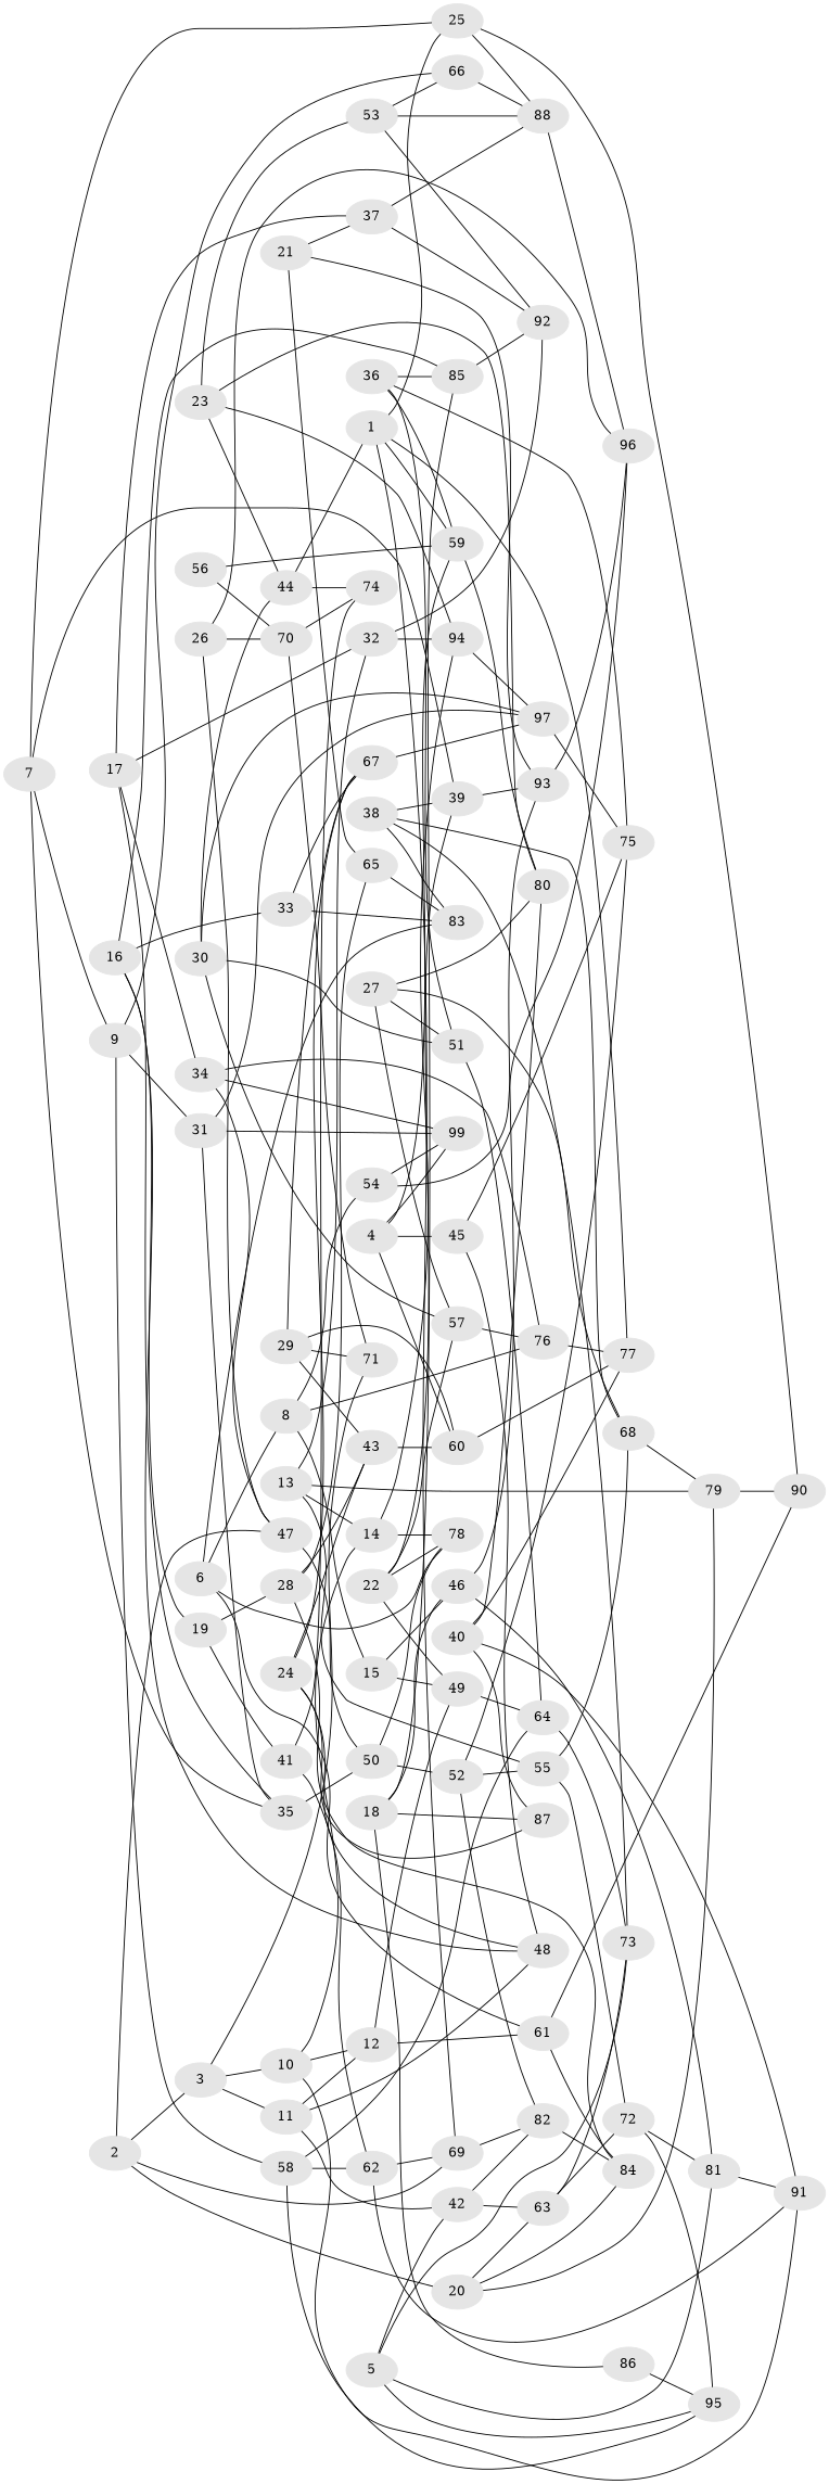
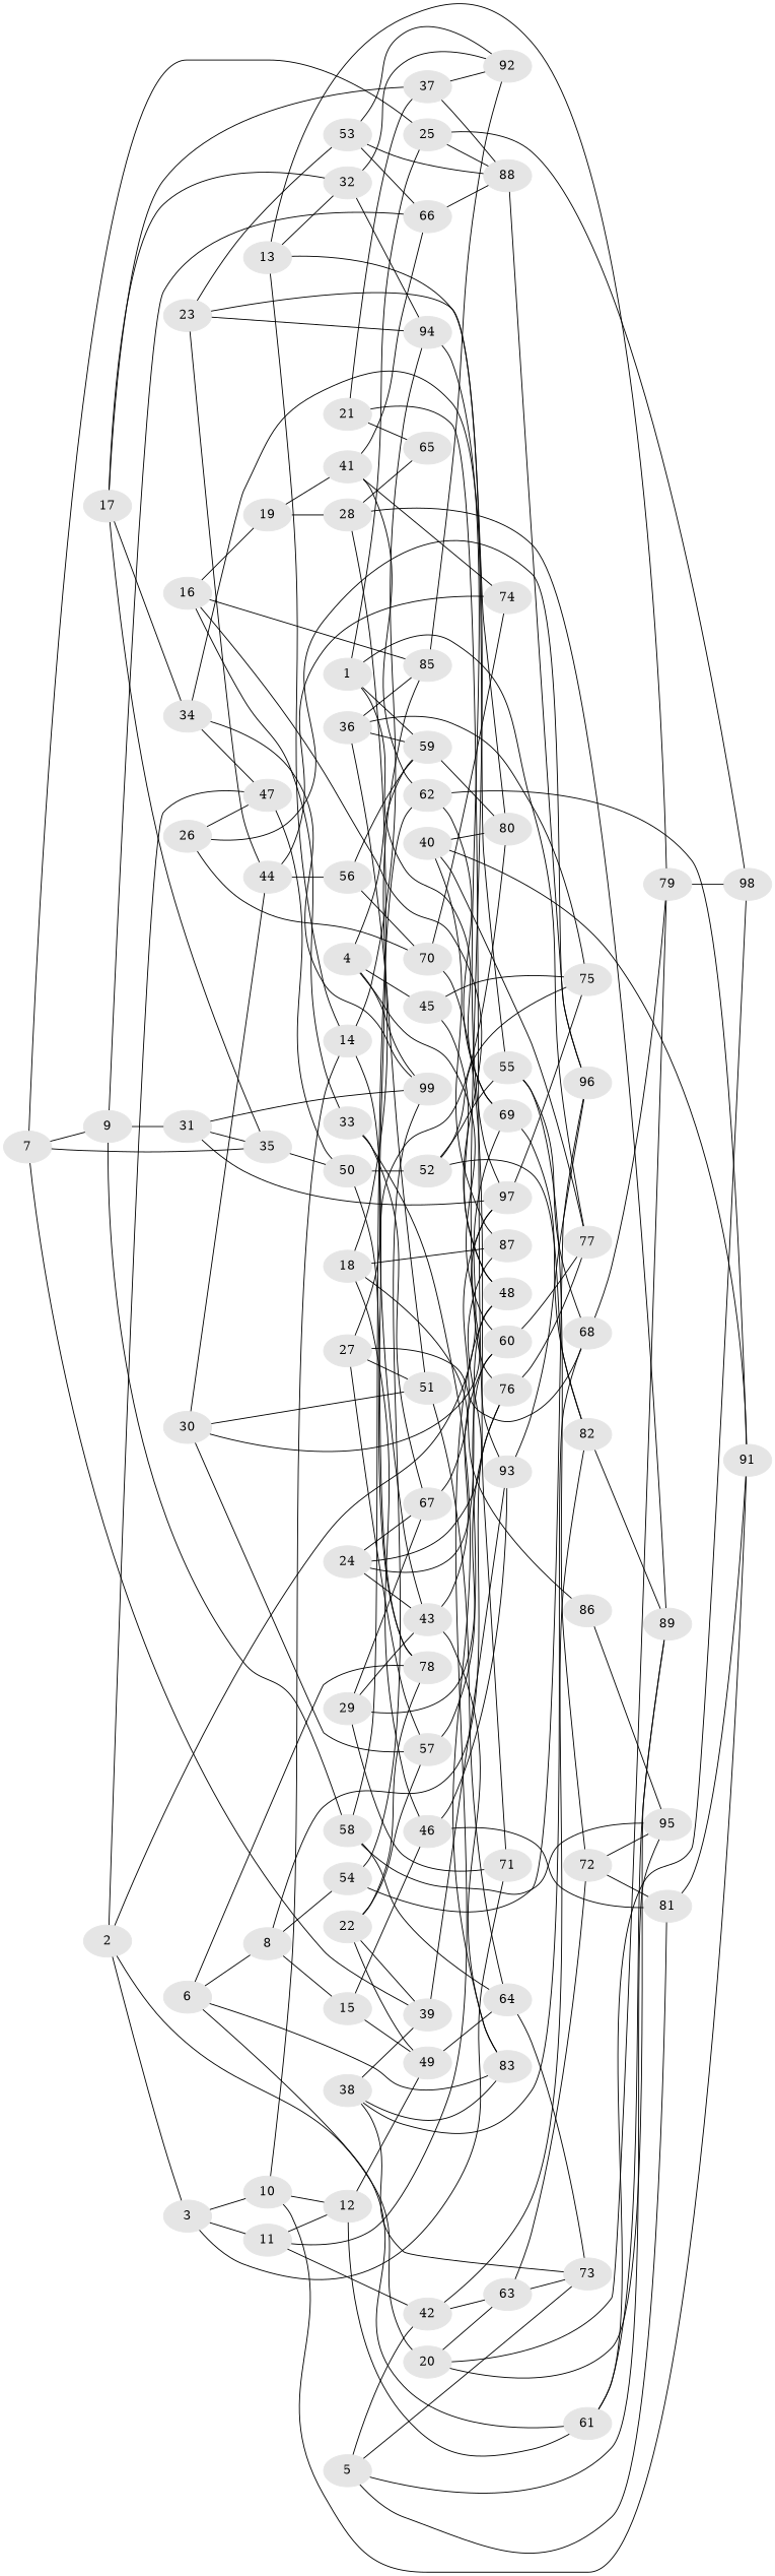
  graph {
    rankdir=LR
    node [color=gray90 style=filled]
    1
    25
    59
    69
    77
    88
-   90
+   90 [label=98]
    80
    82
    2
    3
    20
    47
    10
    11
    71
    79
    63
-   84
+   84 [label=89]
    50
    12
    14
    91
    42
    48
    4
    45
    60
    n29 [label=99]
    75
    5
    73
    81
    95
    6
    8
    61
    78
    83
    15
    54
    76
    7
    9
    35
    39
    31
    58
    66
    93
    49
    46
    96
    97
    62
    64
    94
    13
    32
    55
    92
    68
    72
    56
    70
    16
    19
    33
    85
    28
    41
    67
    17
    34
    37
    18
    86
    87
    65
    43
    74
    21
    22
    57
    23
    44
    53
    24
    26
    27
    51
    29
    30
    52
    36
    38
    40
    1 -- 25
    1 -- 59
    1 -- 69
    1 -- 77
    25 -- 88
    25 -- 90
    59 -- 80
    69 -- 82
    88 -- 96
    82 -- 84
    2 -- 69
    2 -- 3
    2 -- 20
    2 -- 47
    3 -- 10
    3 -- 11
    3 -- 71
    20 -- 79
    20 -- 63
    20 -- 84
    47 -- 50
    10 -- 12
    10 -- 14
    10 -- 91
    11 -- 12
    11 -- 42
    11 -- 48
    79 -- 90
    63 -- 73
    63 -- 72
    50 -- 78
    50 -- 52
    12 -- 61
    12 -- 49
    14 -- 78
    14 -- 94
    42 -- 82
    42 -- 63
    4 -- 59
    4 -- 45
    4 -- 60
    4 -- n29
    45 -- 48
    45 -- 75
    60 -- 77
    5 -- 42
    5 -- 73
    5 -- 81
    5 -- 95
    81 -- 91
    6 -- 8
    6 -- 61
    6 -- 78
    6 -- 83
    8 -- 15
    8 -- 54
    8 -- 76
    61 -- 90
    61 -- 84
    15 -- 49
    15 -- 46
    54 -- n29
    54 -- 96
    76 -- 77
    7 -- 25
    7 -- 9
    7 -- 35
    7 -- 39
    9 -- 31
    9 -- 58
    9 -- 66
    35 -- 50
    39 -- 93
    31 -- n29
    31 -- 35
    31 -- 97
    58 -- 95
    58 -- 62
    58 -- 64
    66 -- 88
    93 -- 96
    49 -- 64
    46 -- 81
    46 -- 93
    97 -- 75
    62 -- 69
    62 -- 91
    64 -- 73
    94 -- 97
    13 -- 79
    13 -- 14
    13 -- 32
    13 -- 55
    32 -- 94
    32 -- 92
    55 -- 68
    55 -- 72
    68 -- 79
    72 -- 81
    72 -- 95
    56 -- 59
    56 -- 70
    70 -- 71
    70 -- 74
    16 -- 48
    16 -- 19
    16 -- 33
    16 -- 85
    19 -- 28
    19 -- 41
    33 -- 83
    33 -- 67
    85 -- 92
    28 -- 84
    28 -- 65
    28 -- 43
+   41 -- 66
    41 -- 62
    41 -- 74
    67 -- 97
    17 -- 35
    17 -- 32
    17 -- 34
    17 -- 37
    34 -- 47
    34 -- n29
    34 -- 76
    37 -- 88
    37 -- 92
    18 -- 46
    18 -- 85
    18 -- 86
    18 -- 87
    86 -- 95
-   65 -- 83
+   43 -- 83
    43 -- 60
    21 -- 93
    21 -- 37
    21 -- 65
    22 -- 78
    22 -- 39
    22 -- 49
    22 -- 57
    57 -- 76
    23 -- 80
    23 -- 94
    23 -- 44
    23 -- 53
-   44 -- 1
+   44 -- 56
    44 -- 74
    53 -- 88
    53 -- 66
    53 -- 92
    24 -- 48
    24 -- 67
    24 -- 87
    24 -- 43
    26 -- 47
    26 -- 96
    26 -- 70
    27 -- 80
    27 -- 68
    27 -- 57
    27 -- 51
    51 -- 64
    29 -- 71
    29 -- 60
    29 -- 67
    29 -- 43
    30 -- 97
    30 -- 57
    30 -- 44
    30 -- 51
    52 -- 82
    52 -- 75
    52 -- 55
    36 -- 59
    36 -- 75
    36 -- 85
    36 -- 51
    38 -- 73
    38 -- 83
    38 -- 39
    38 -- 68
    40 -- 77
    40 -- 80
    40 -- 91
    40 -- 87
  }
